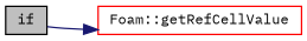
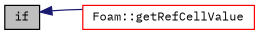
  digraph {
    rankdir=LR
    fontname="IBM Plex Mono"
    node [fontname="IBM Plex Mono" fontsize=10 shape=record]
    n1 [color=black fillcolor=grey75 fontcolor=black height=0.2 label=if style=filled width=0.4]
    n2 [color=red height=0.2 label="Foam::getRefCellValue" width=0.4]
-   n1 -> n2 [color=midnightblue fontname="IBM Plex Mono" fontsize=10 labelfontname=FreeSans labelfontsize=10 style=solid]
+   n2 -> n1 [color=midnightblue fontname="IBM Plex Mono" fontsize=10 labelfontname=FreeSans labelfontsize=10 style=solid]
  }
